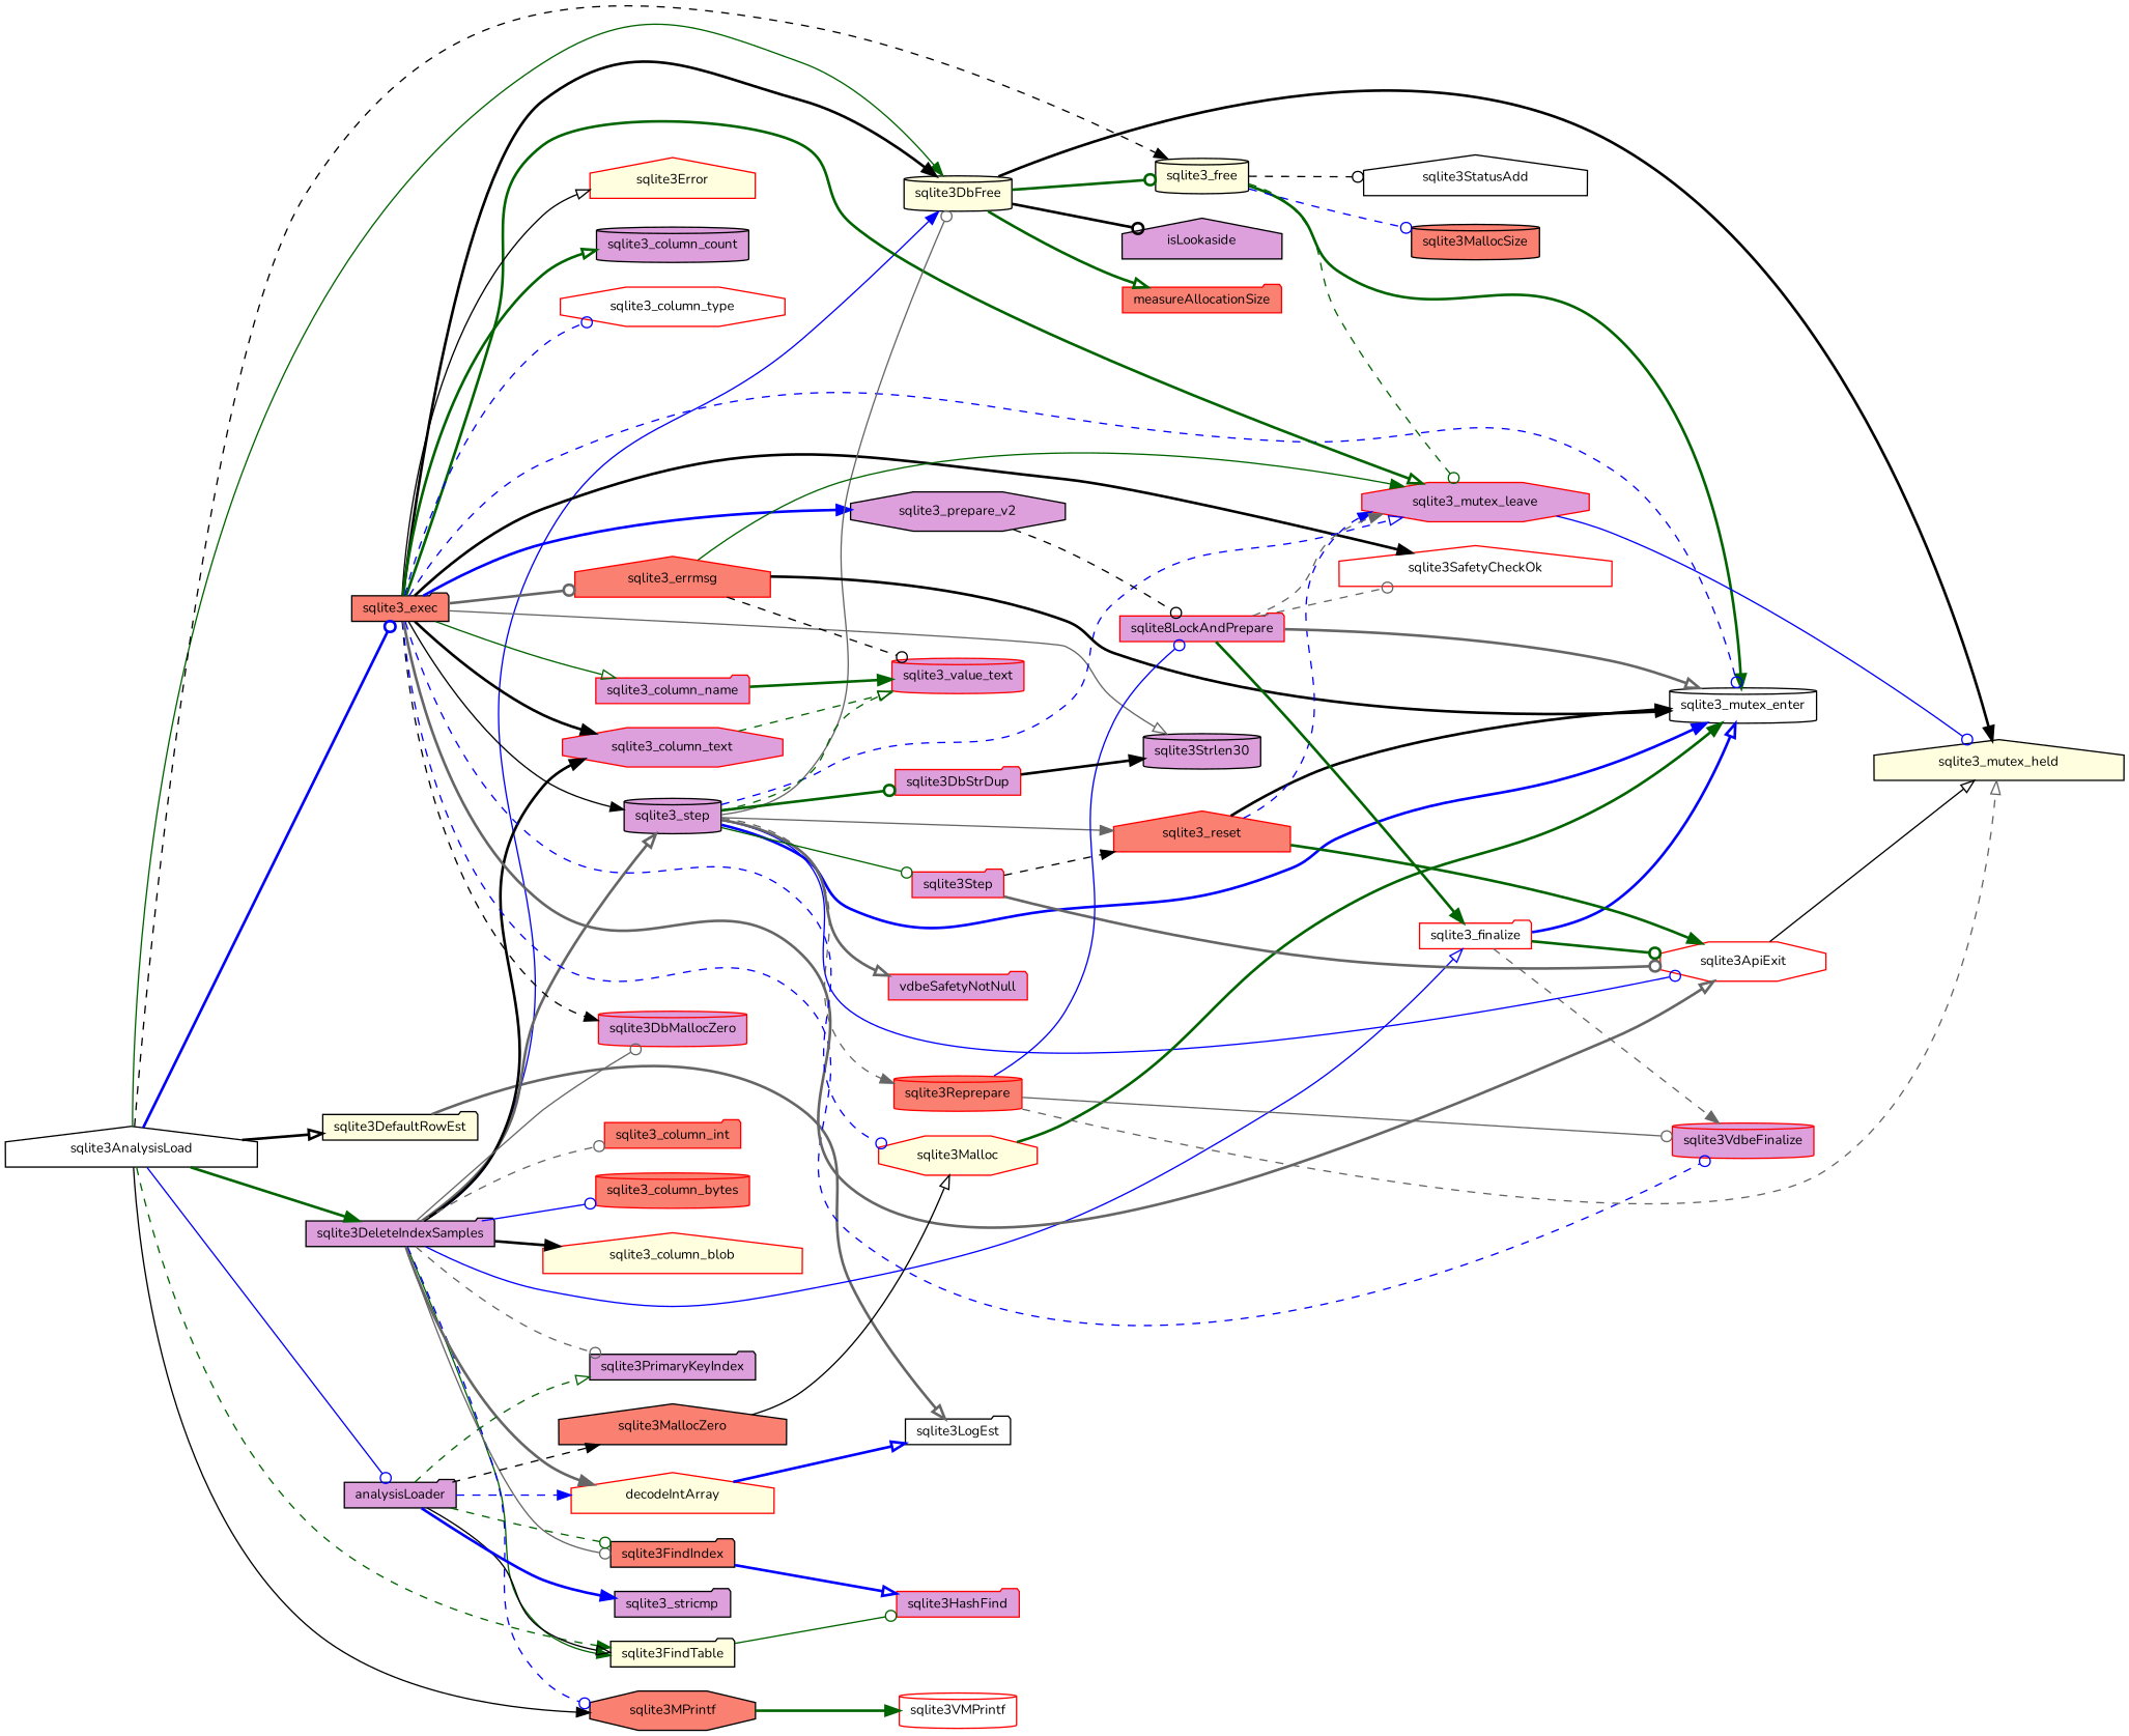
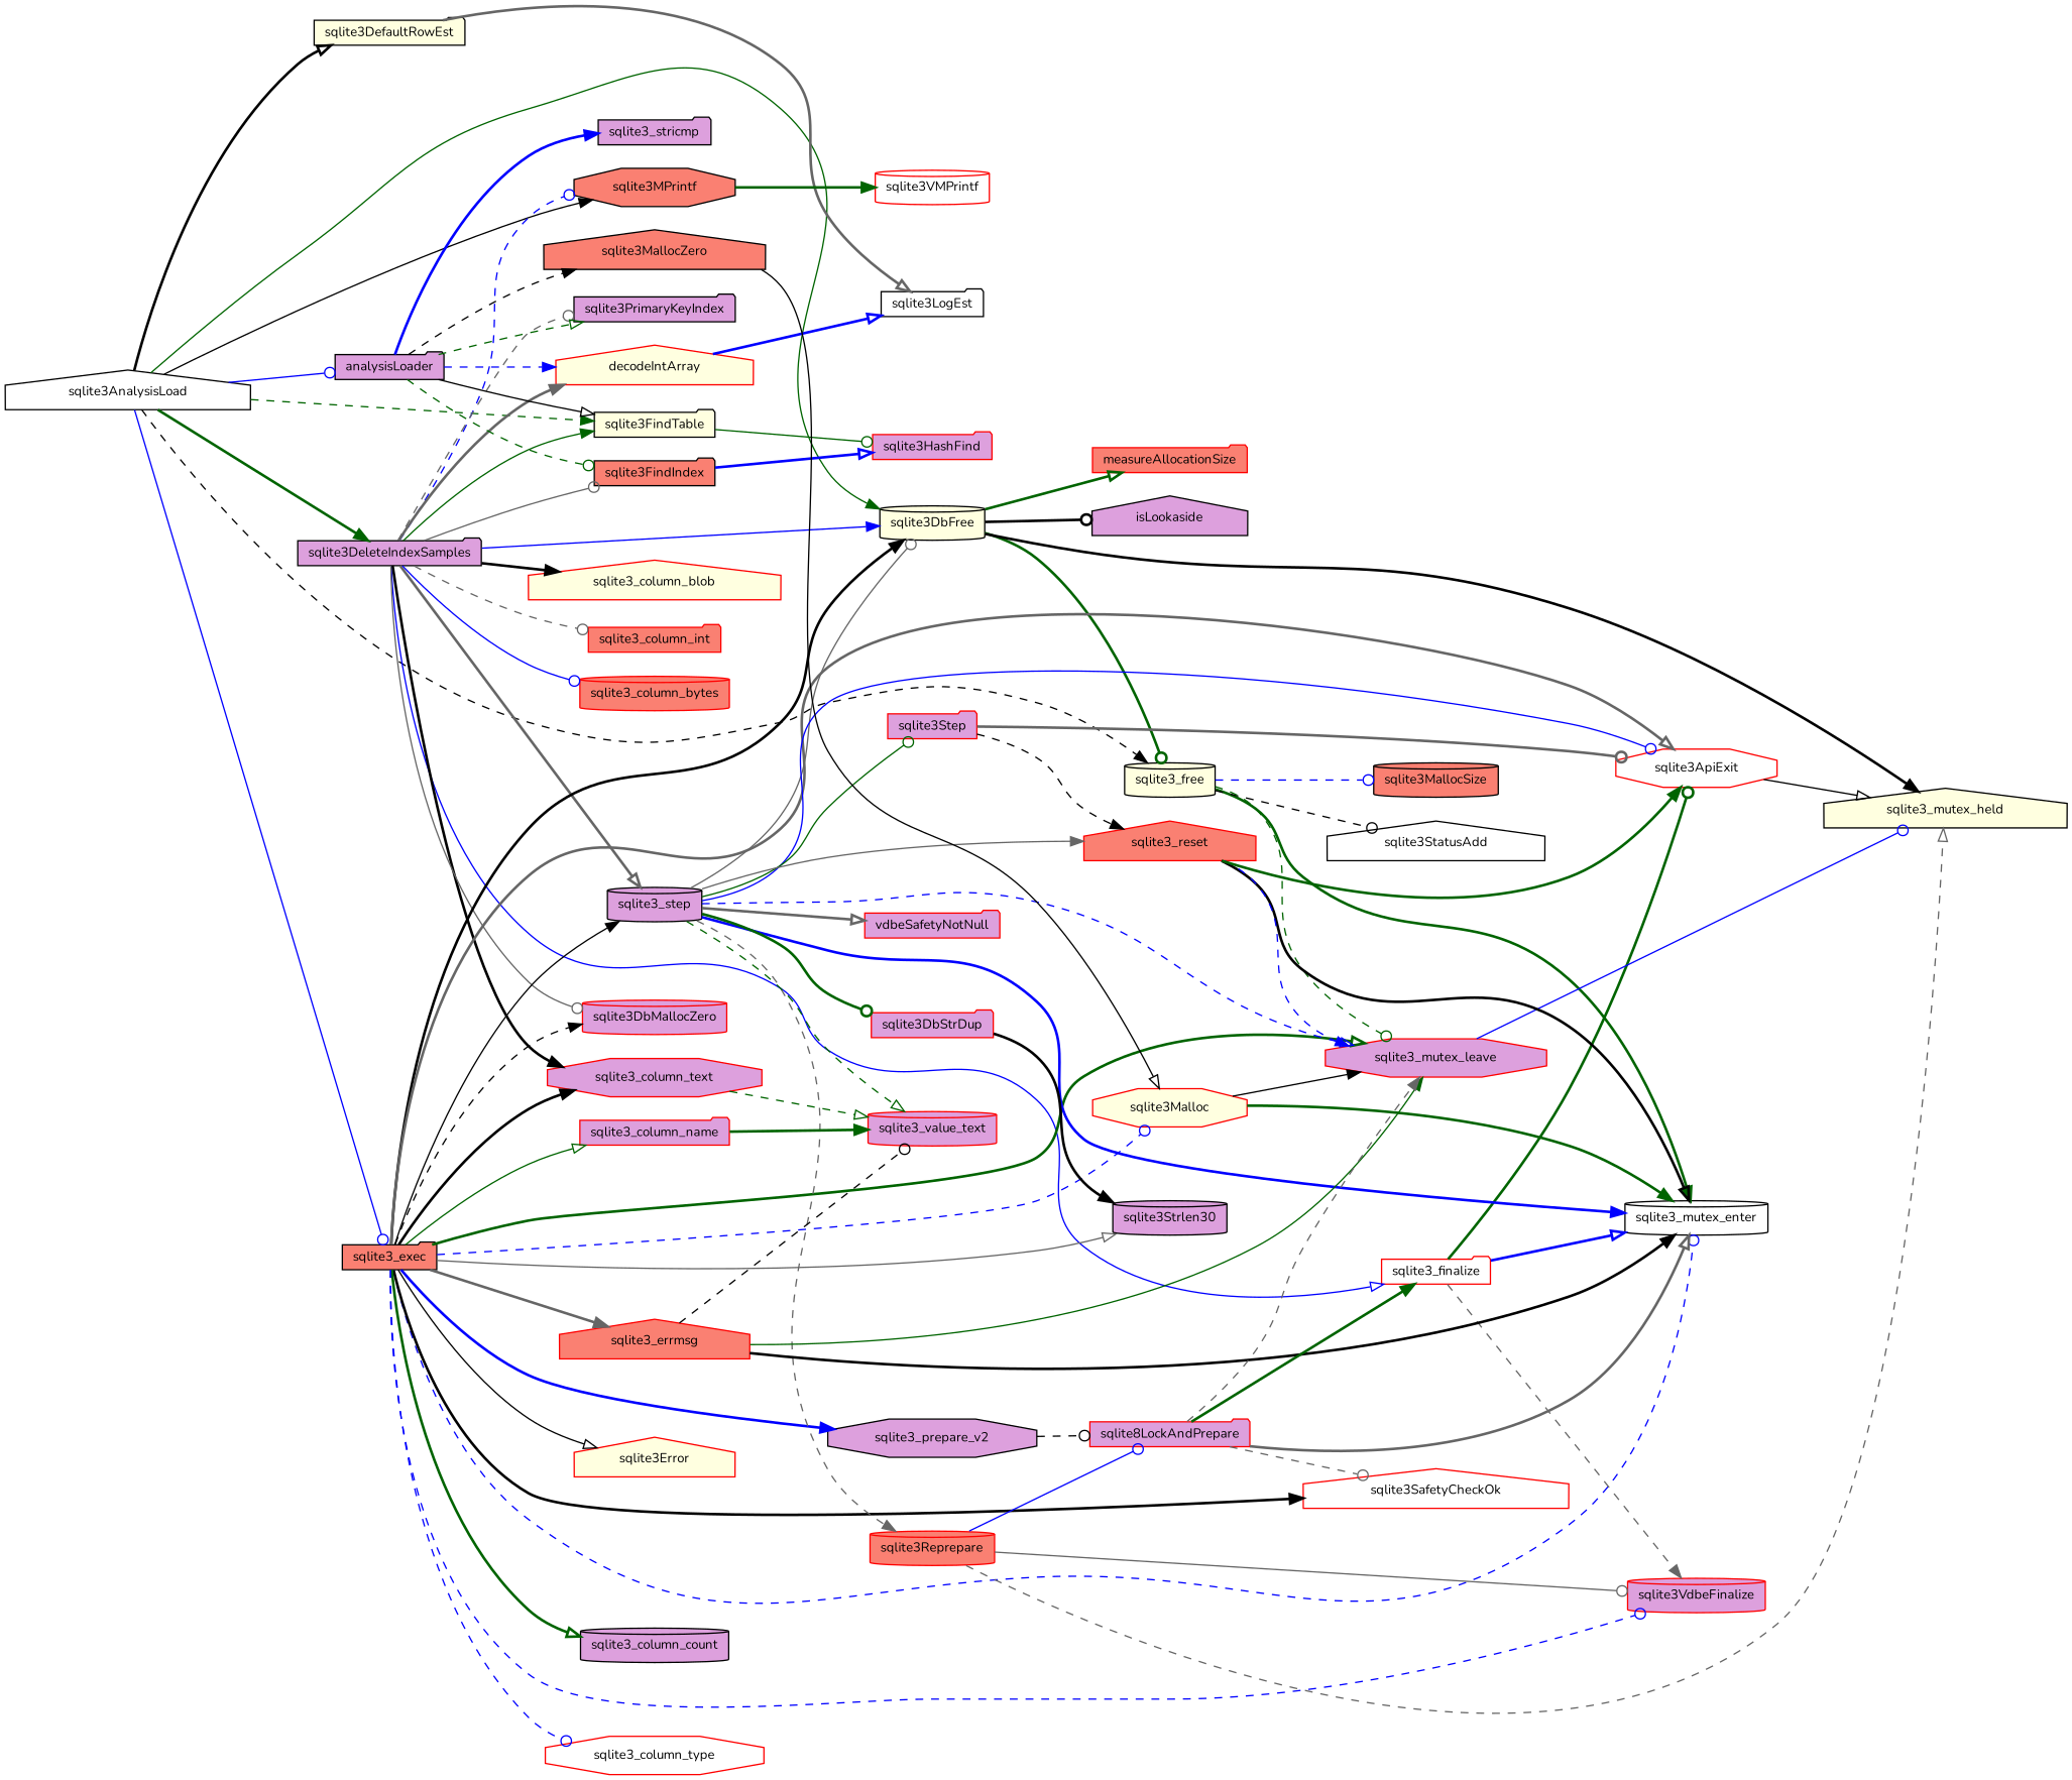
  digraph {
    fontname=Nunito
    rankdir=LR
    node [color=red fillcolor=plum fontname=Nunito fontsize=10 shape=folder style=filled]
    edge [arrowhead=normal color=black fontname=Nunito fontsize=10 labelfontname=FreeSans labelfontsize=10 style=bold]
    n1 [color=black fillcolor=white fontcolor=black height=0.2 label=sqlite3AnalysisLoad shape=house width=0.4]
    n2 [color=black fillcolor=lightyellow height=0.2 label=sqlite3DefaultRowEst width=0.4]
    n3 [color=black height=0.2 label=sqlite3DeleteIndexSamples width=0.4]
    n4 [color=black fillcolor=lightyellow height=0.2 label=sqlite3DbFree shape=cylinder width=0.4]
    n5 [color=black fillcolor=lightyellow height=0.2 label=sqlite3_free shape=cylinder width=0.4]
    n6 [color=black fillcolor=lightyellow height=0.2 label=sqlite3FindTable width=0.4]
    n7 [color=black fillcolor=salmon height=0.2 label=sqlite3MPrintf shape=octagon width=0.4]
    n8 [color=black fillcolor=salmon height=0.2 label=sqlite3_exec width=0.4]
    n9 [color=black height=0.2 label=analysisLoader width=0.4]
    n10 [color=black fillcolor=white height=0.2 label=sqlite3LogEst width=0.4]
    n11 [color=black fillcolor=salmon height=0.2 label=sqlite3FindIndex width=0.4]
    n12 [color=black height=0.2 label=sqlite3PrimaryKeyIndex width=0.4]
    n13 [fillcolor=white height=0.2 label=sqlite3_finalize width=0.4]
    n14 [color=black height=0.2 label=sqlite3_step shape=cylinder width=0.4]
    n15 [height=0.2 label=sqlite3_column_text shape=octagon width=0.4]
    n16 [fillcolor=salmon height=0.2 label=sqlite3_column_int width=0.4]
    n17 [height=0.2 label=sqlite3DbMallocZero shape=cylinder width=0.4]
    n18 [fillcolor=lightyellow height=0.2 label=decodeIntArray shape=house width=0.4]
    n19 [fillcolor=salmon height=0.2 label=sqlite3_column_bytes shape=cylinder width=0.4]
    n20 [fillcolor=lightyellow height=0.2 label=sqlite3_column_blob shape=house width=0.4]
    n21 [color=black fillcolor=lightyellow height=0.2 label=sqlite3_mutex_held shape=house width=0.4]
    n22 [fillcolor=salmon height=0.2 label=measureAllocationSize width=0.4]
    n23 [color=black height=0.2 label=isLookaside shape=house width=0.4]
    n24 [color=black fillcolor=white height=0.2 label=sqlite3_mutex_enter shape=cylinder width=0.4]
    n25 [color=black fillcolor=white height=0.2 label=sqlite3StatusAdd shape=house width=0.4]
    n26 [color=black fillcolor=salmon height=0.2 label=sqlite3MallocSize shape=cylinder width=0.4]
    n27 [height=0.2 label=sqlite3_mutex_leave shape=octagon width=0.4]
    n28 [height=0.2 label=sqlite3HashFind width=0.4]
    n29 [fillcolor=white height=0.2 label=sqlite3VMPrintf shape=cylinder width=0.4]
    n30 [fillcolor=white height=0.2 label=sqlite3SafetyCheckOk shape=house width=0.4]
    n31 [height=0.2 label=sqlite3VdbeFinalize shape=cylinder width=0.4]
    n32 [fillcolor=white height=0.2 label=sqlite3ApiExit shape=octagon width=0.4]
    n33 [color=black height=0.2 label=sqlite3Strlen30 shape=cylinder width=0.4]
    n34 [fillcolor=lightyellow height=0.2 label=sqlite3Error shape=house width=0.4]
    n35 [color=black height=0.2 label=sqlite3_prepare_v2 shape=octagon width=0.4]
    n36 [color=black height=0.2 label=sqlite3_column_count shape=cylinder width=0.4]
    n37 [height=0.2 label=sqlite3_column_name width=0.4]
    n38 [fillcolor=white height=0.2 label=sqlite3_column_type shape=octagon width=0.4]
    n39 [fillcolor=salmon height=0.2 label=sqlite3_errmsg shape=house width=0.4]
    n40 [fillcolor=lightyellow height=0.2 label=sqlite3Malloc shape=octagon width=0.4]
    n41 [color=black height=0.2 label=sqlite3_stricmp width=0.4]
    n42 [color=black fillcolor=salmon height=0.2 label=sqlite3MallocZero shape=house width=0.4]
    n43 [height=0.2 label=vdbeSafetyNotNull width=0.4]
    n44 [height=0.2 label=sqlite3Step width=0.4]
    n45 [fillcolor=salmon height=0.2 label=sqlite3_reset shape=house width=0.4]
    n46 [fillcolor=salmon height=0.2 label=sqlite3Reprepare shape=cylinder width=0.4]
    n47 [height=0.2 label=sqlite3_value_text shape=cylinder width=0.4]
    n48 [height=0.2 label=sqlite3DbStrDup width=0.4]
    n49 [height=0.2 label=sqlite8LockAndPrepare width=0.4]
    n1 -> n2 [arrowhead=onormal]
    n1 -> n3 [color=darkgreen]
    n1 -> n4 [color=darkgreen style=solid]
    n1 -> n5 [style=dashed]
    n1 -> n6 [color=darkgreen style=dashed]
    n1 -> n7 [style=solid]
-   n1 -> n8 [arrowhead=odot color=blue]
+   n1 -> n8 [arrowhead=odot color=blue style=solid]
    n1 -> n9 [arrowhead=odot color=blue style=solid]
    n2 -> n10 [arrowhead=onormal color=gray40]
    n3 -> n4 [color=blue style=solid]
    n3 -> n6 [color=darkgreen style=solid]
    n3 -> n7 [arrowhead=odot color=blue style=dashed]
    n3 -> n11 [arrowhead=odot color=gray40 style=solid]
    n3 -> n12 [arrowhead=odot color=gray40 style=dashed]
    n3 -> n13 [arrowhead=onormal color=blue style=solid]
    n3 -> n14 [arrowhead=onormal color=gray40]
    n3 -> n15
    n3 -> n16 [arrowhead=odot color=gray40 style=dashed]
    n3 -> n17 [arrowhead=odot color=gray40 style=solid]
    n3 -> n18 [color=gray40]
    n3 -> n19 [arrowhead=odot color=blue style=solid]
    n3 -> n20
    n4 -> n5 [arrowhead=odot color=darkgreen]
    n4 -> n21
    n4 -> n22 [arrowhead=onormal color=darkgreen]
    n4 -> n23 [arrowhead=odot]
    n5 -> n24 [color=darkgreen]
    n5 -> n25 [arrowhead=odot style=dashed]
    n5 -> n26 [arrowhead=odot color=blue style=dashed]
    n5 -> n27 [arrowhead=odot color=darkgreen style=dashed]
    n6 -> n28 [arrowhead=odot color=darkgreen style=solid]
    n7 -> n29 [color=darkgreen]
    n8 -> n4
    n8 -> n14 [style=solid]
    n8 -> n15
    n8 -> n17 [style=dashed]
    n8 -> n24 [arrowhead=odot color=blue style=dashed]
    n8 -> n27 [arrowhead=onormal color=darkgreen]
    n8 -> n30
    n8 -> n31 [arrowhead=odot color=blue style=dashed]
    n8 -> n32 [arrowhead=onormal color=gray40]
    n8 -> n33 [arrowhead=onormal color=gray40 style=solid]
    n8 -> n34 [arrowhead=onormal style=solid]
    n8 -> n35 [color=blue]
    n8 -> n36 [arrowhead=onormal color=darkgreen]
    n8 -> n37 [arrowhead=onormal color=darkgreen style=solid]
    n8 -> n38 [arrowhead=odot color=blue style=dashed]
-   n8 -> n39 [arrowhead=odot color=gray40]
+   n8 -> n39 [color=gray40]
    n8 -> n40 [arrowhead=odot color=blue style=dashed]
    n9 -> n6 [arrowhead=onormal style=solid]
    n9 -> n11 [arrowhead=odot color=darkgreen style=dashed]
    n9 -> n12 [arrowhead=onormal color=darkgreen style=dashed]
    n9 -> n18 [color=blue style=dashed]
    n9 -> n41 [color=blue]
    n9 -> n42 [style=dashed]
    n11 -> n28 [arrowhead=onormal color=blue]
    n13 -> n24 [arrowhead=onormal color=blue]
    n13 -> n31 [color=gray40 style=dashed]
    n13 -> n32 [arrowhead=odot color=darkgreen]
    n14 -> n4 [arrowhead=odot color=gray40 style=solid]
    n14 -> n24 [color=blue]
    n14 -> n27 [arrowhead=onormal color=blue style=dashed]
    n14 -> n32 [arrowhead=odot color=blue style=solid]
    n14 -> n43 [arrowhead=onormal color=gray40]
    n14 -> n44 [arrowhead=odot color=darkgreen style=solid]
    n14 -> n45 [color=gray40 style=solid]
    n14 -> n46 [color=gray40 style=dashed]
    n14 -> n47 [arrowhead=onormal color=darkgreen style=dashed]
    n14 -> n48 [arrowhead=odot color=darkgreen]
    n15 -> n47 [arrowhead=onormal color=darkgreen style=dashed]
    n18 -> n10 [arrowhead=onormal color=blue]
    n27 -> n21 [arrowhead=odot color=blue style=solid]
    n32 -> n21 [arrowhead=onormal style=solid]
    n35 -> n49 [arrowhead=odot style=dashed]
    n37 -> n47 [color=darkgreen]
    n39 -> n24
    n39 -> n27 [color=darkgreen style=solid]
    n39 -> n47 [arrowhead=odot style=dashed]
    n40 -> n24 [color=darkgreen]
+   n40 -> n27 [style=solid]
    n42 -> n40 [arrowhead=onormal style=solid]
    n44 -> n32 [arrowhead=odot color=gray40]
    n44 -> n45 [style=dashed]
    n45 -> n24 [arrowhead=onormal]
    n45 -> n27 [color=blue style=dashed]
    n45 -> n32 [color=darkgreen]
    n46 -> n21 [arrowhead=onormal color=gray40 style=dashed]
    n46 -> n31 [arrowhead=odot color=gray40 style=solid]
    n46 -> n49 [arrowhead=odot color=blue style=solid]
    n48 -> n33
    n49 -> n13 [color=darkgreen]
    n49 -> n24 [arrowhead=onormal color=gray40]
    n49 -> n27 [color=gray40 style=dashed]
    n49 -> n30 [arrowhead=odot color=gray40 style=dashed]
  }
